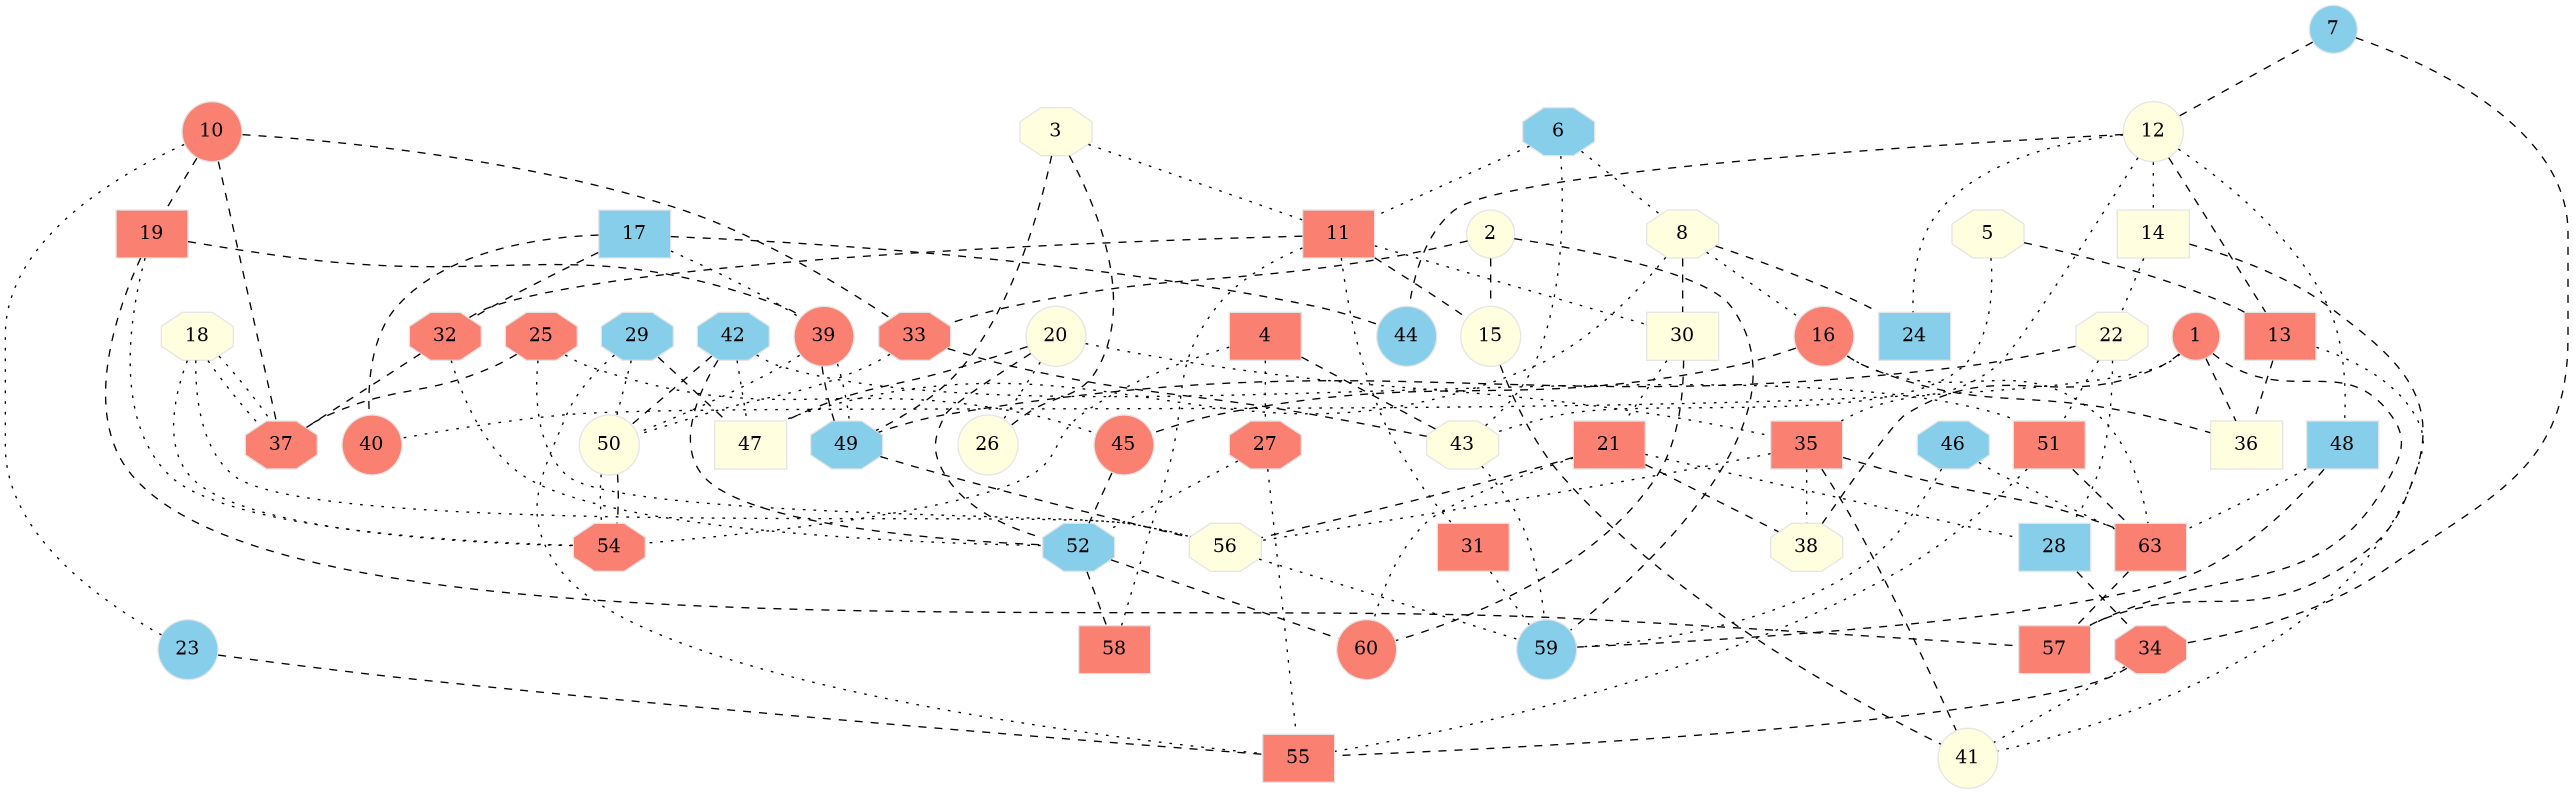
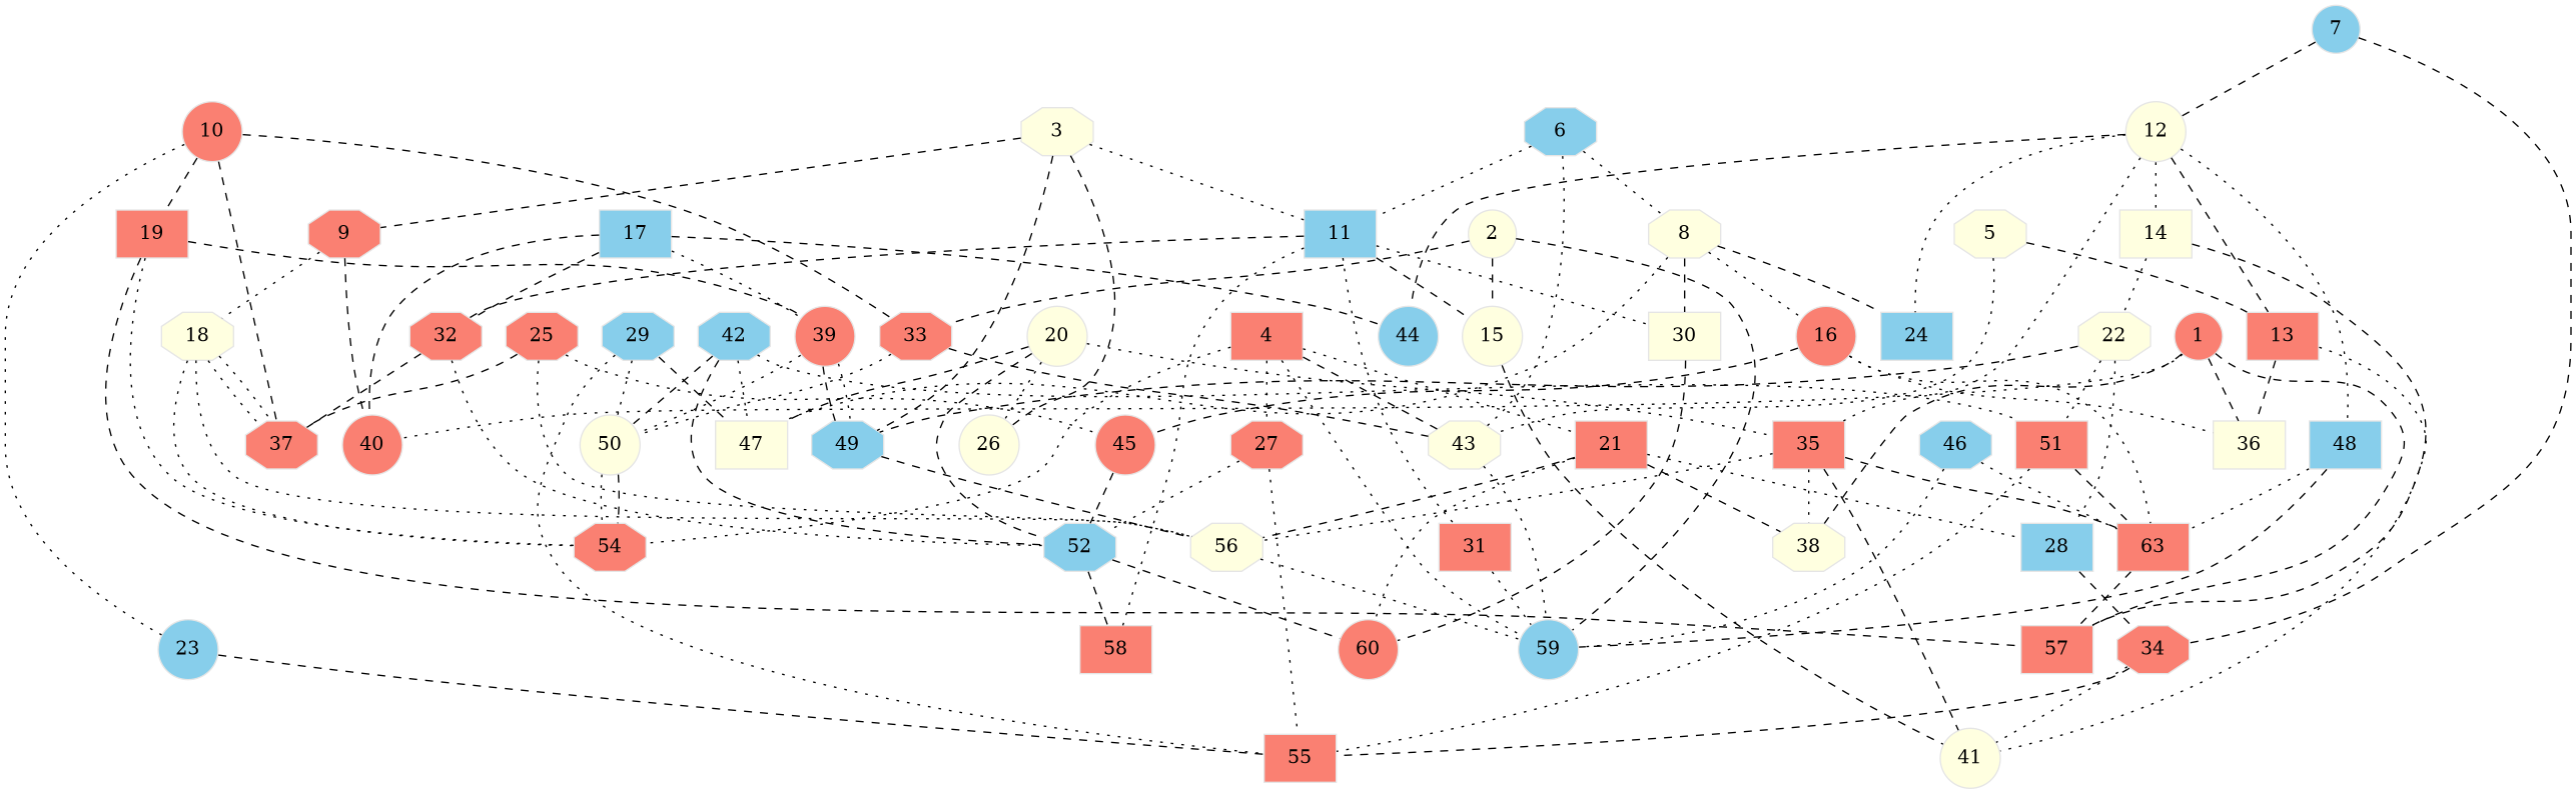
  graph {
    node [color=gray90 fillcolor=salmon shape=octagon style=filled]
    edge [style=dashed]
    1 [shape=circle]
    36 [fillcolor=lightyellow shape=box]
    38 [fillcolor=lightyellow]
    40 [shape=circle]
    57 [shape=box]
    2 [fillcolor=lightyellow shape=circle]
    15 [fillcolor=lightyellow shape=circle]
    33
    59 [fillcolor=skyblue shape=circle]
    41 [fillcolor=lightyellow shape=circle]
    43 [fillcolor=lightyellow]
    50 [fillcolor=lightyellow shape=circle]
    3 [fillcolor=lightyellow]
-   11 [shape=box]
+   9
+   11 [fillcolor=skyblue shape=box]
    26 [fillcolor=lightyellow shape=circle]
    49 [fillcolor=skyblue]
    18 [fillcolor=lightyellow]
    30 [fillcolor=lightyellow shape=box]
    31 [shape=box]
    32
    58 [shape=box]
    56 [fillcolor=lightyellow]
    4 [shape=box]
    21 [shape=box]
    27
    54
    28 [fillcolor=skyblue shape=box]
    60 [shape=circle]
    52 [fillcolor=skyblue]
    55 [shape=box]
    5 [fillcolor=lightyellow]
    13 [shape=box]
    39 [shape=circle]
    6 [fillcolor=skyblue]
    8 [fillcolor=lightyellow]
    16 [shape=circle]
    24 [fillcolor=skyblue shape=box]
    47 [fillcolor=lightyellow shape=box]
    7 [fillcolor=skyblue shape=circle]
    12 [fillcolor=lightyellow shape=circle]
    34
    14 [fillcolor=lightyellow shape=box]
    35 [shape=box]
    44 [fillcolor=skyblue shape=circle]
    48 [fillcolor=skyblue shape=box]
    45 [shape=circle]
    n48 [label=63 shape=box]
    37
    10 [shape=circle]
    19 [shape=box]
    23 [fillcolor=skyblue shape=circle]
    22 [fillcolor=lightyellow]
    51 [shape=box]
    17 [fillcolor=skyblue shape=box]
    20 [fillcolor=lightyellow shape=circle]
    25
    29 [fillcolor=skyblue]
    42 [fillcolor=skyblue]
    46 [fillcolor=skyblue]
    1 -- 36
    1 -- 38
    1 -- 40 [style=dotted]
    1 -- 57
    2 -- 15
    2 -- 33
    2 -- 59
    15 -- 41
    33 -- 43
    33 -- 50 [style=dotted]
    43 -- 59 [style=dotted]
    50 -- 54 [style=dotted]
    50 -- 54
+   3 -- 9
    3 -- 11 [style=dotted]
    3 -- 26
    3 -- 49
+   9 -- 40
+   9 -- 18 [style=dotted]
    11 -- 15
    11 -- 30 [style=dotted]
    11 -- 31 [style=dotted]
    11 -- 32
    11 -- 58 [style=dotted]
    49 -- 56
    18 -- 56 [style=dotted]
    18 -- 54 [style=dotted]
    18 -- 37 [style=dotted]
    18 -- 37 [style=dotted]
    30 -- 60
    31 -- 59 [style=dotted]
    32 -- 52 [style=dotted]
    32 -- 37
    56 -- 59 [style=dotted]
+   4 -- 59 [style=dotted]
    4 -- 43
-   30 -- 21 [style=dotted]
+   4 -- 21 [style=dotted]
    4 -- 27 [style=dotted]
    4 -- 54 [style=dotted]
    21 -- 38
    21 -- 56
    21 -- 28 [style=dotted]
    21 -- 60 [style=dotted]
    27 -- 52 [style=dotted]
    27 -- 55 [style=dotted]
    28 -- 34
    52 -- 58
    52 -- 60
    5 -- 43 [style=dotted]
    5 -- 13
    13 -- 36
    13 -- 41 [style=dotted]
    39 -- 50 [style=dotted]
    39 -- 49
    39 -- 49 [style=dotted]
    6 -- 43 [style=dotted]
    6 -- 11 [style=dotted]
    6 -- 8 [style=dotted]
    8 -- 30
    8 -- 16 [style=dotted]
    8 -- 24
    8 -- 47 [style=dotted]
-   16 -- 36
+   16 -- 36 [style=dotted]
    16 -- 45
    16 -- n48 [style=dotted]
    7 -- 12
    7 -- 34
    12 -- 13
    12 -- 24 [style=dotted]
    12 -- 14 [style=dotted]
    12 -- 35 [style=dotted]
    12 -- 44
    12 -- 48 [style=dotted]
    34 -- 41 [style=dotted]
    34 -- 55
    14 -- 57
    14 -- 22 [style=dotted]
    35 -- 38 [style=dotted]
    35 -- 41
    35 -- 56 [style=dotted]
    35 -- n48
    48 -- 59
    48 -- n48 [style=dotted]
    45 -- 52
    n48 -- 57
    10 -- 33
    10 -- 37
    10 -- 19
    10 -- 23 [style=dotted]
    19 -- 57
    19 -- 54 [style=dotted]
    19 -- 39
    23 -- 55
    22 -- 49
    22 -- 28 [style=dotted]
    22 -- 51 [style=dotted]
    51 -- 55 [style=dotted]
    51 -- n48
    17 -- 40
    17 -- 32
    17 -- 39 [style=dotted]
    17 -- 44
    20 -- 26 [style=dotted]
    20 -- 52
    20 -- 47
    20 -- 35 [style=dotted]
    25 -- 56 [style=dotted]
    25 -- 45 [style=dotted]
    25 -- 37
    29 -- 50 [style=dotted]
    29 -- 55 [style=dotted]
    29 -- 47
    42 -- 50
    42 -- 52
    42 -- 47 [style=dotted]
    42 -- 51 [style=dotted]
    46 -- 59 [style=dotted]
    46 -- n48 [style=dotted]
  }
